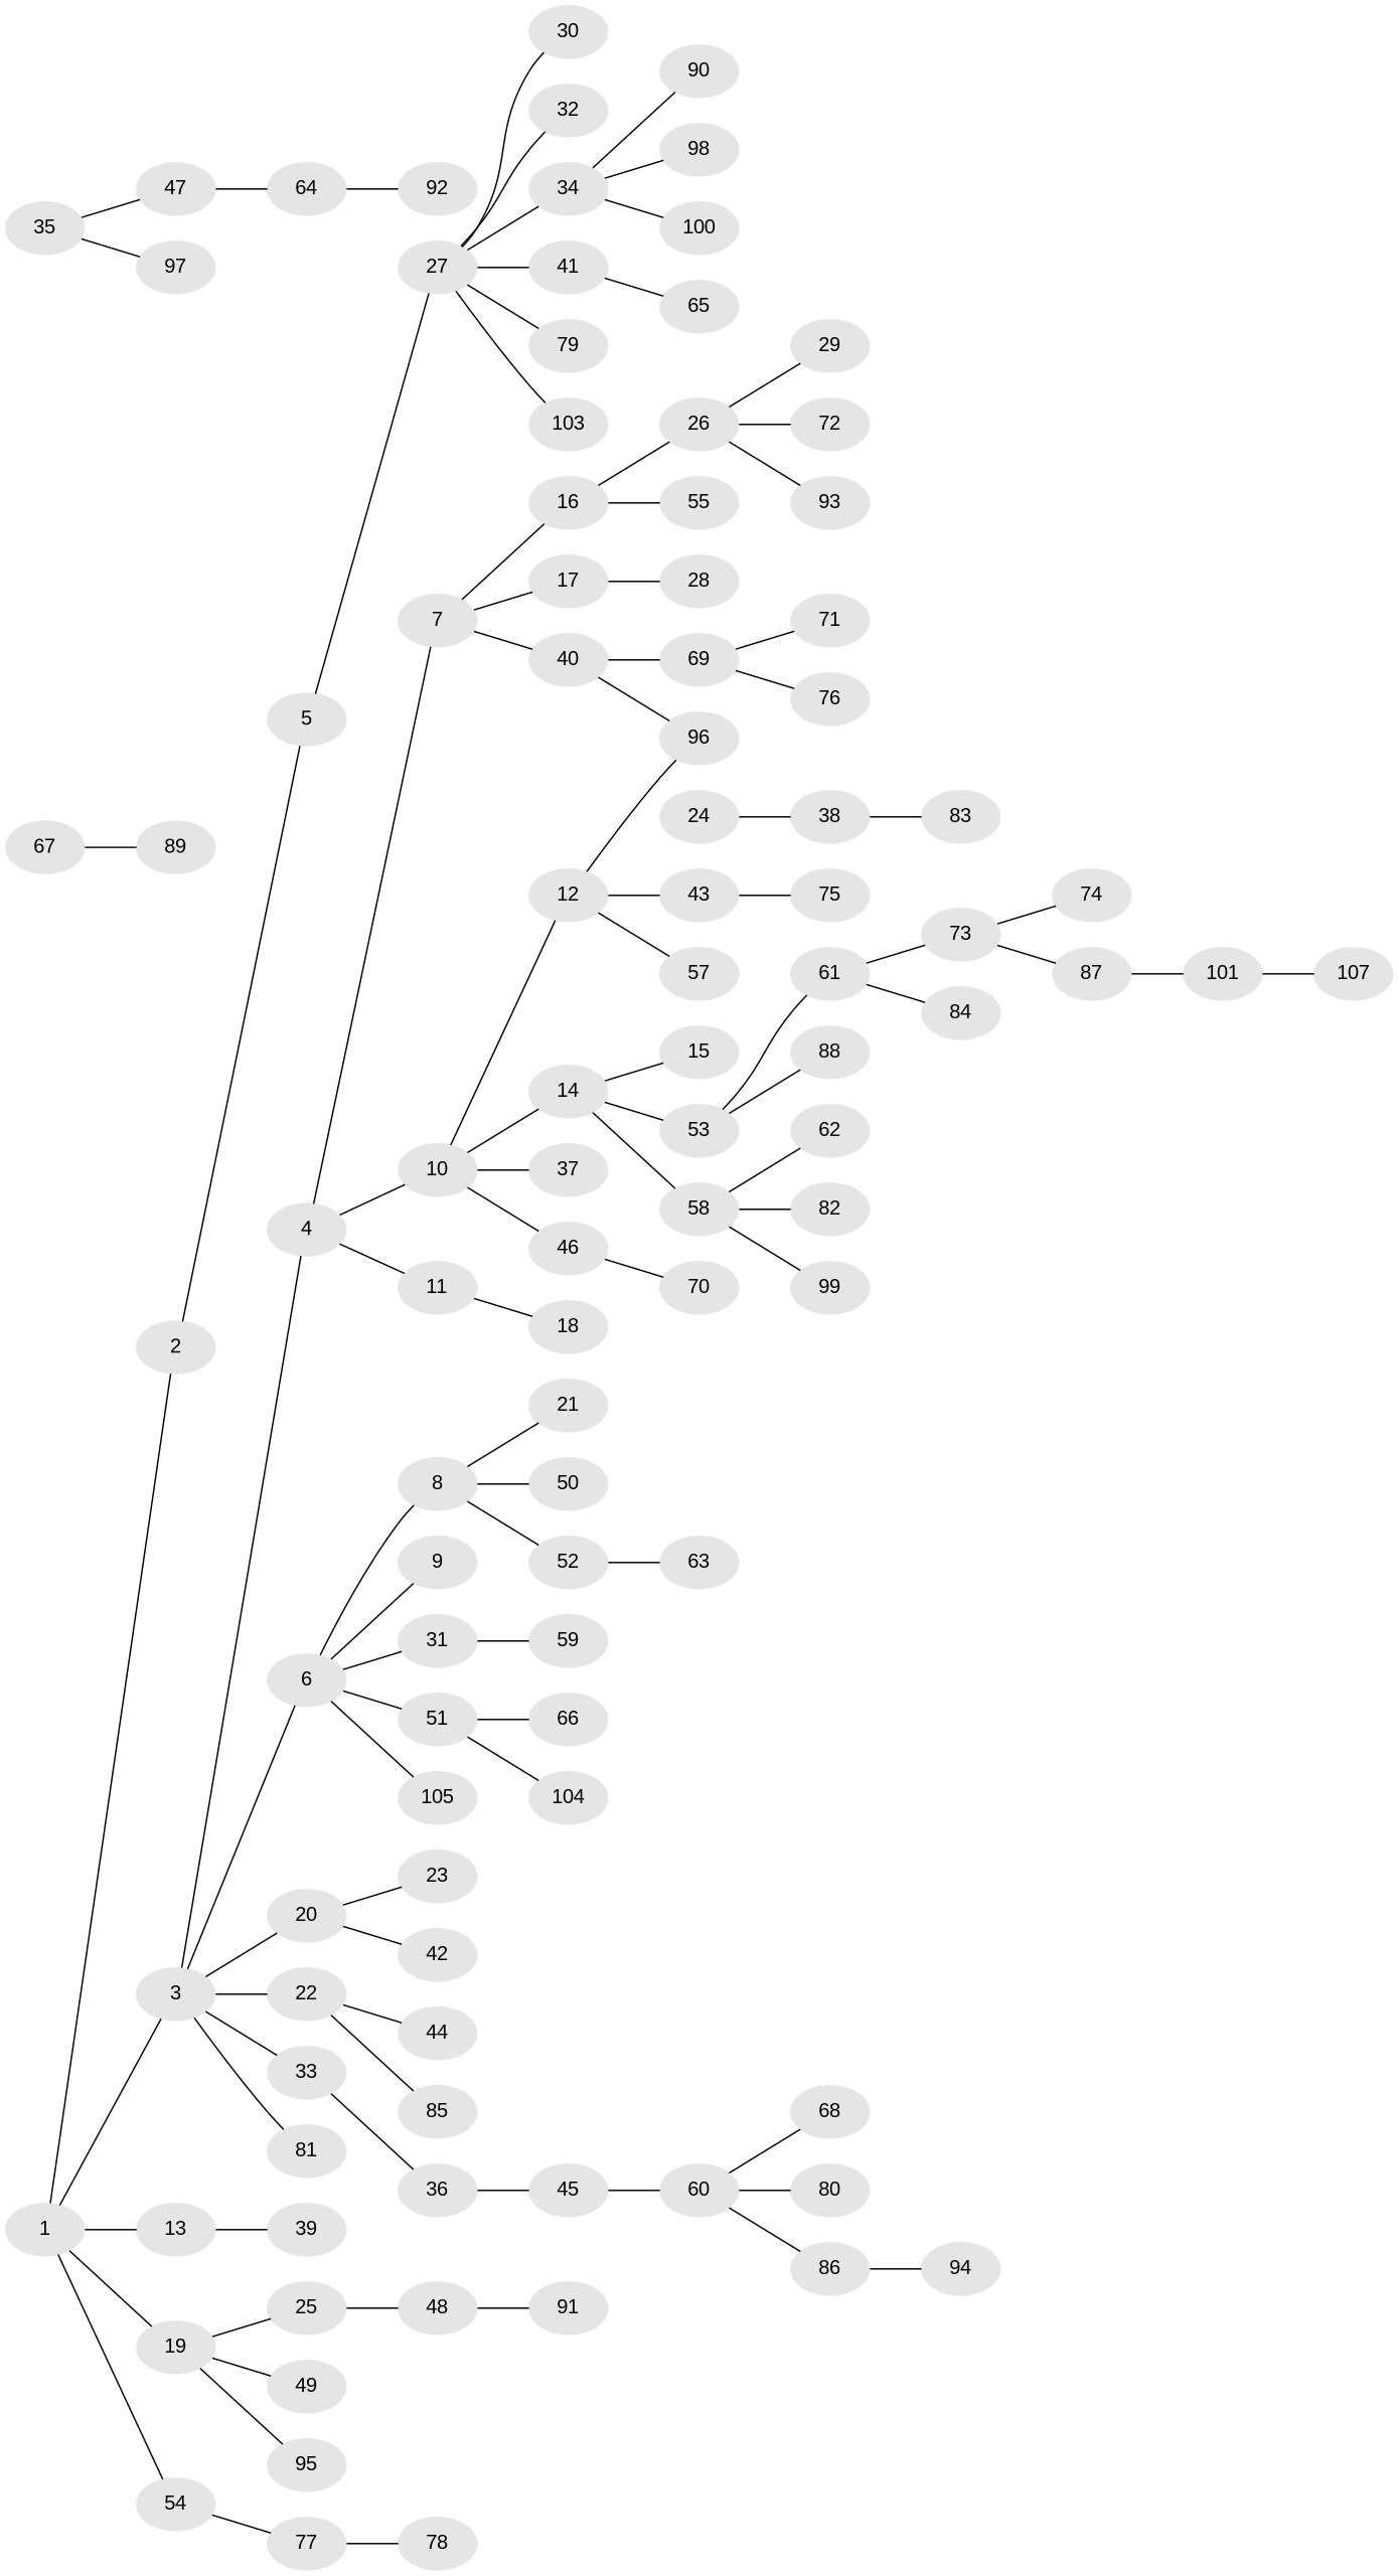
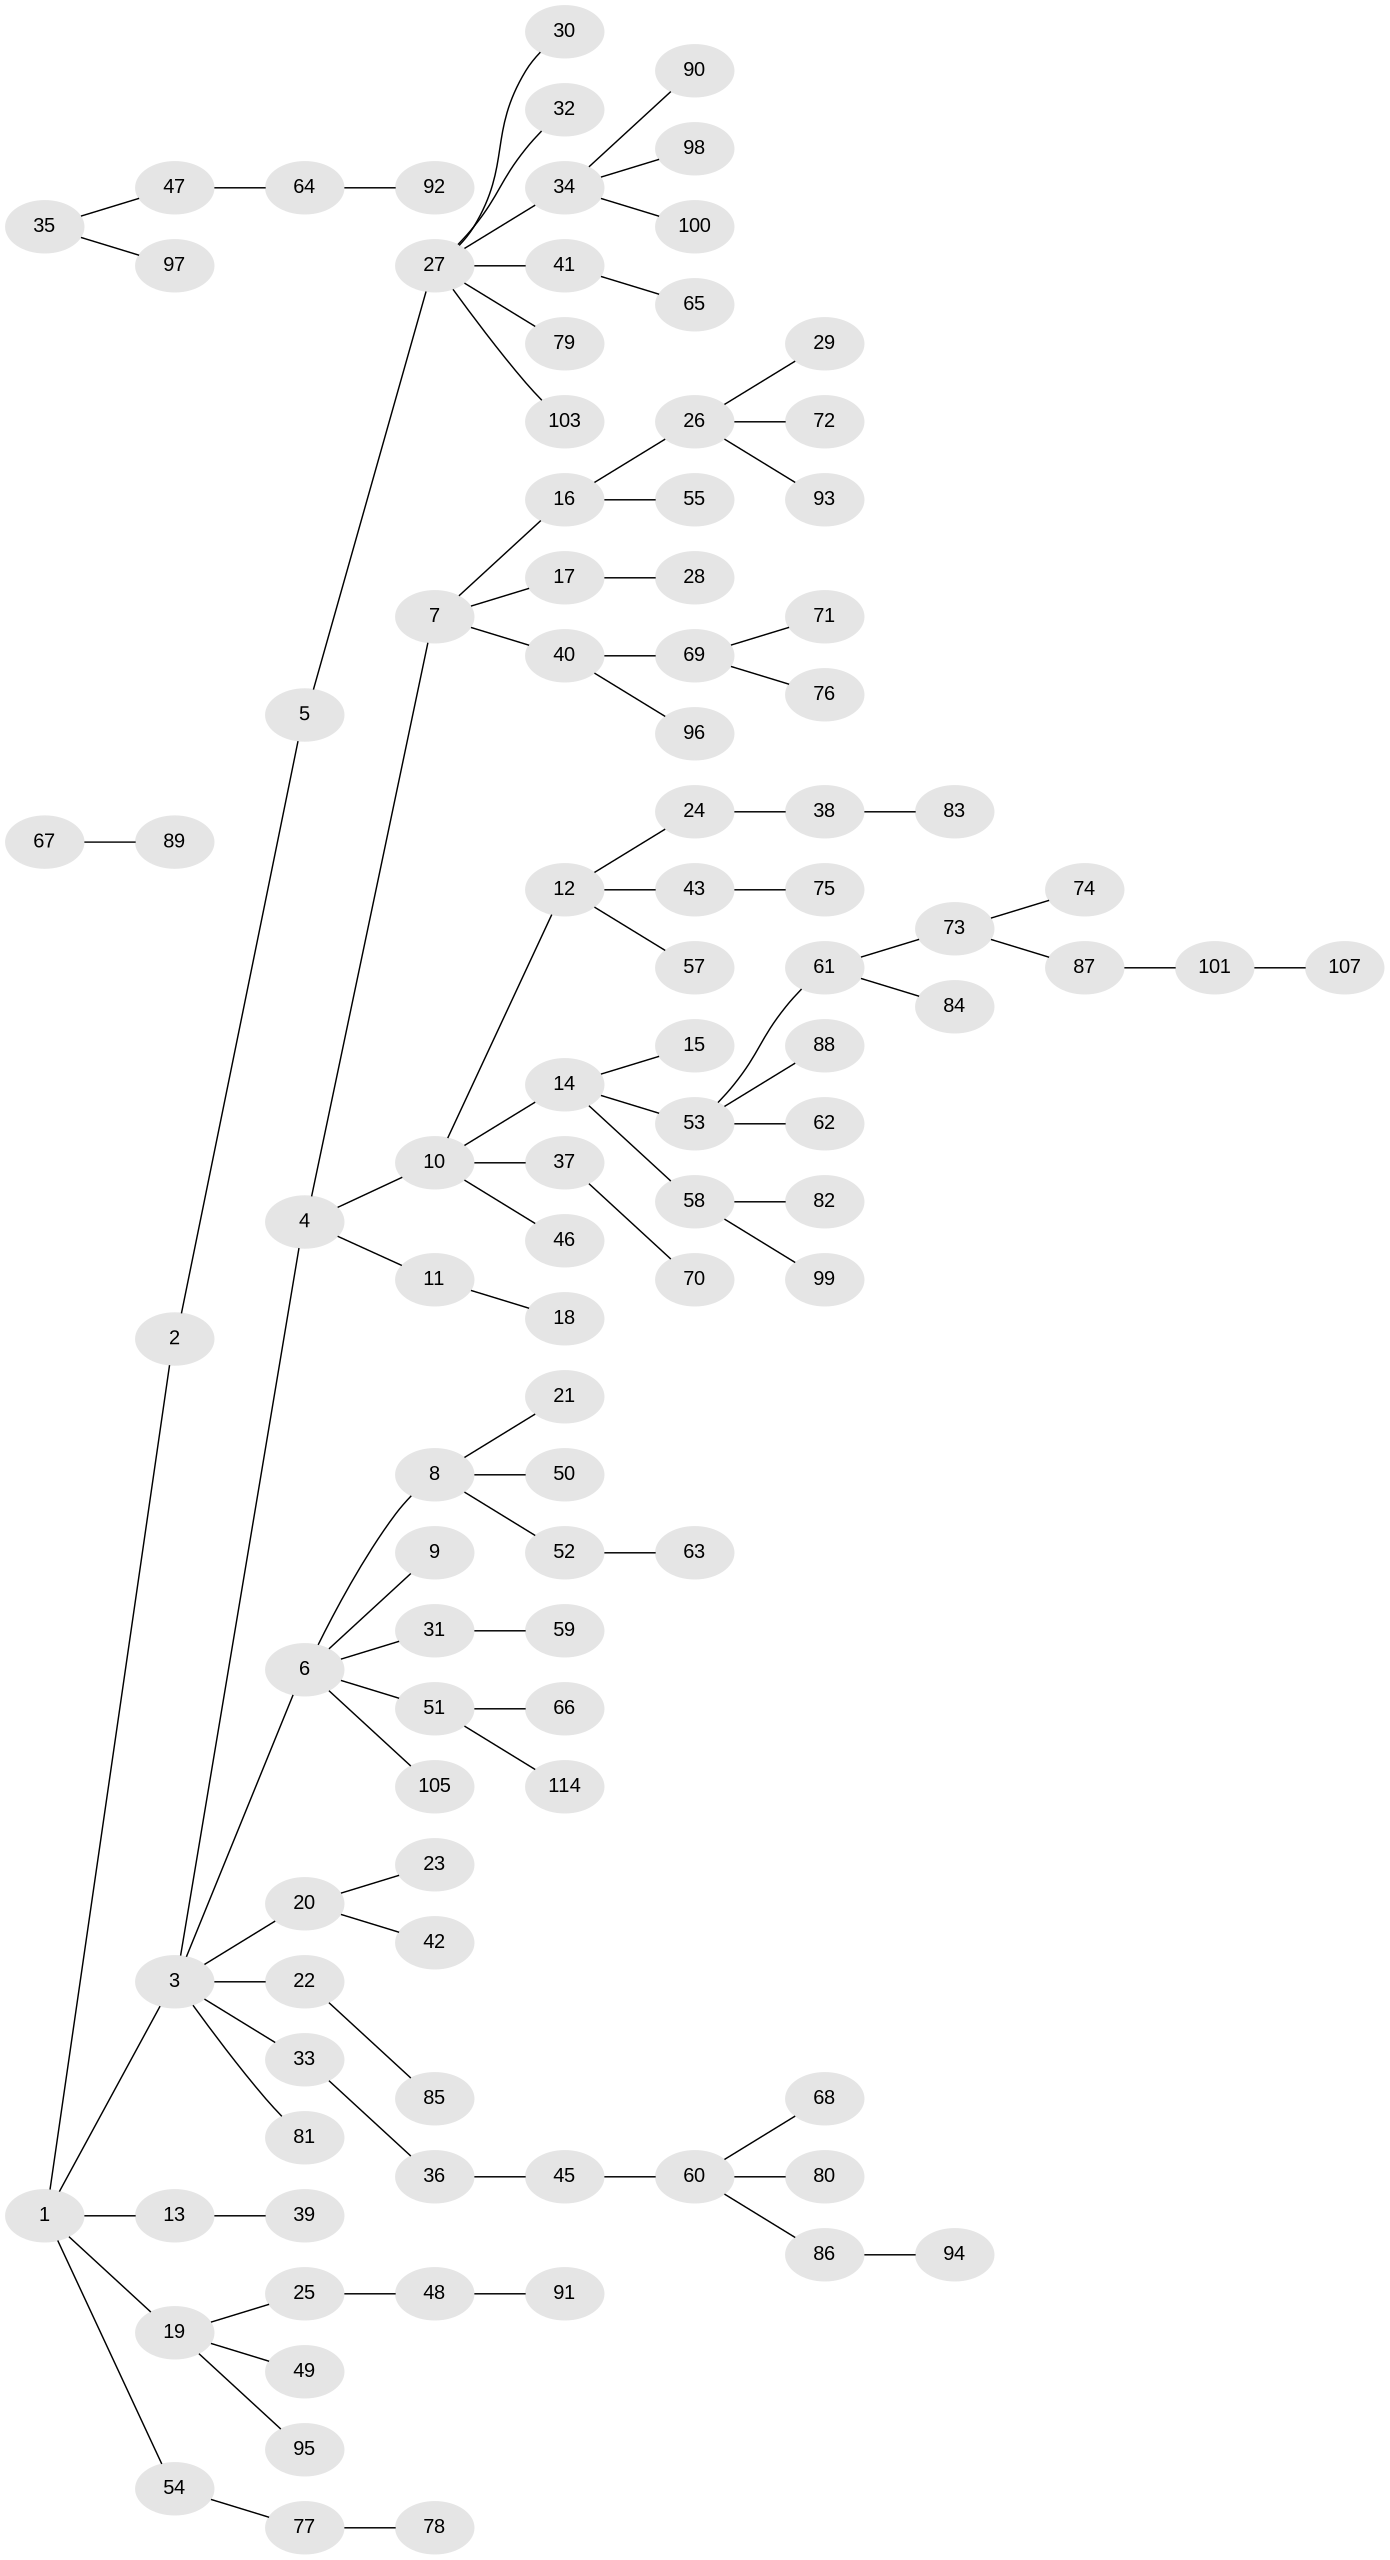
  graph {
    fontname="Liberation Sans"
    rankdir=LR
    node [color=gray90 fontname="Liberation Sans" style=filled]
    edge [fontname="Liberation Sans"]
    1
    2
    3
    13
    19
    54
    5
    4
    6
    20
    22
    33
    81
    39
    25
    49
    95
    77
    27
    7
    10
    11
    8
    9
    31
    51
    105
    23
    42
-   44
    85
    36
    67
    89
    16
    17
    40
    12
    14
    37
    46
    18
    35
    47
    97
    30
    32
    34
    41
    79
    103
    21
    50
    52
    59
    66
-   104
+   104 [label=114]
    26
    55
    28
    69
    96
    63
    24
    43
    57
    15
    53
    58
    70
    38
    75
    61
    62
    88
    82
    99
    29
    72
    93
    48
    83
    91
    90
    98
    100
    65
    45
    64
    60
    71
    76
    68
    80
    86
    92
    73
    84
    78
    94
    74
    87
    101
    n104 [label=107]
    1 -- 2
    1 -- 3
    1 -- 13
    1 -- 19
    1 -- 54
    2 -- 5
    3 -- 4
    3 -- 6
    3 -- 20
    3 -- 22
    3 -- 33
    3 -- 81
    13 -- 39
    19 -- 25
    19 -- 49
    19 -- 95
    54 -- 77
    5 -- 27
    4 -- 7
    4 -- 10
    4 -- 11
    6 -- 8
    6 -- 9
    6 -- 31
    6 -- 51
    6 -- 105
    20 -- 23
    20 -- 42
-   22 -- 44
    22 -- 85
    33 -- 36
    25 -- 48
    77 -- 78
    27 -- 30
    27 -- 32
    27 -- 34
    27 -- 41
    27 -- 79
    27 -- 103
    7 -- 16
    7 -- 17
    7 -- 40
    10 -- 12
    10 -- 14
    10 -- 37
    10 -- 46
    11 -- 18
    8 -- 21
    8 -- 50
    8 -- 52
    31 -- 59
    51 -- 66
    51 -- 104
    36 -- 45
    67 -- 89
    16 -- 26
    16 -- 55
    17 -- 28
    40 -- 69
    40 -- 96
-   12 -- 96
+   12 -- 24
    12 -- 43
    12 -- 57
    14 -- 15
    14 -- 53
    14 -- 58
-   46 -- 70
+   37 -- 70
    35 -- 47
    35 -- 97
    47 -- 64
    34 -- 90
    34 -- 98
    34 -- 100
    41 -- 65
    52 -- 63
    26 -- 29
    26 -- 72
    26 -- 93
    69 -- 71
    69 -- 76
    24 -- 38
    43 -- 75
    53 -- 61
-   58 -- 62
+   53 -- 62
    53 -- 88
    58 -- 82
    58 -- 99
    38 -- 83
    61 -- 73
    61 -- 84
    48 -- 91
    45 -- 60
    64 -- 92
    60 -- 68
    60 -- 80
    60 -- 86
    86 -- 94
    73 -- 74
    73 -- 87
    87 -- 101
    101 -- n104
  }
